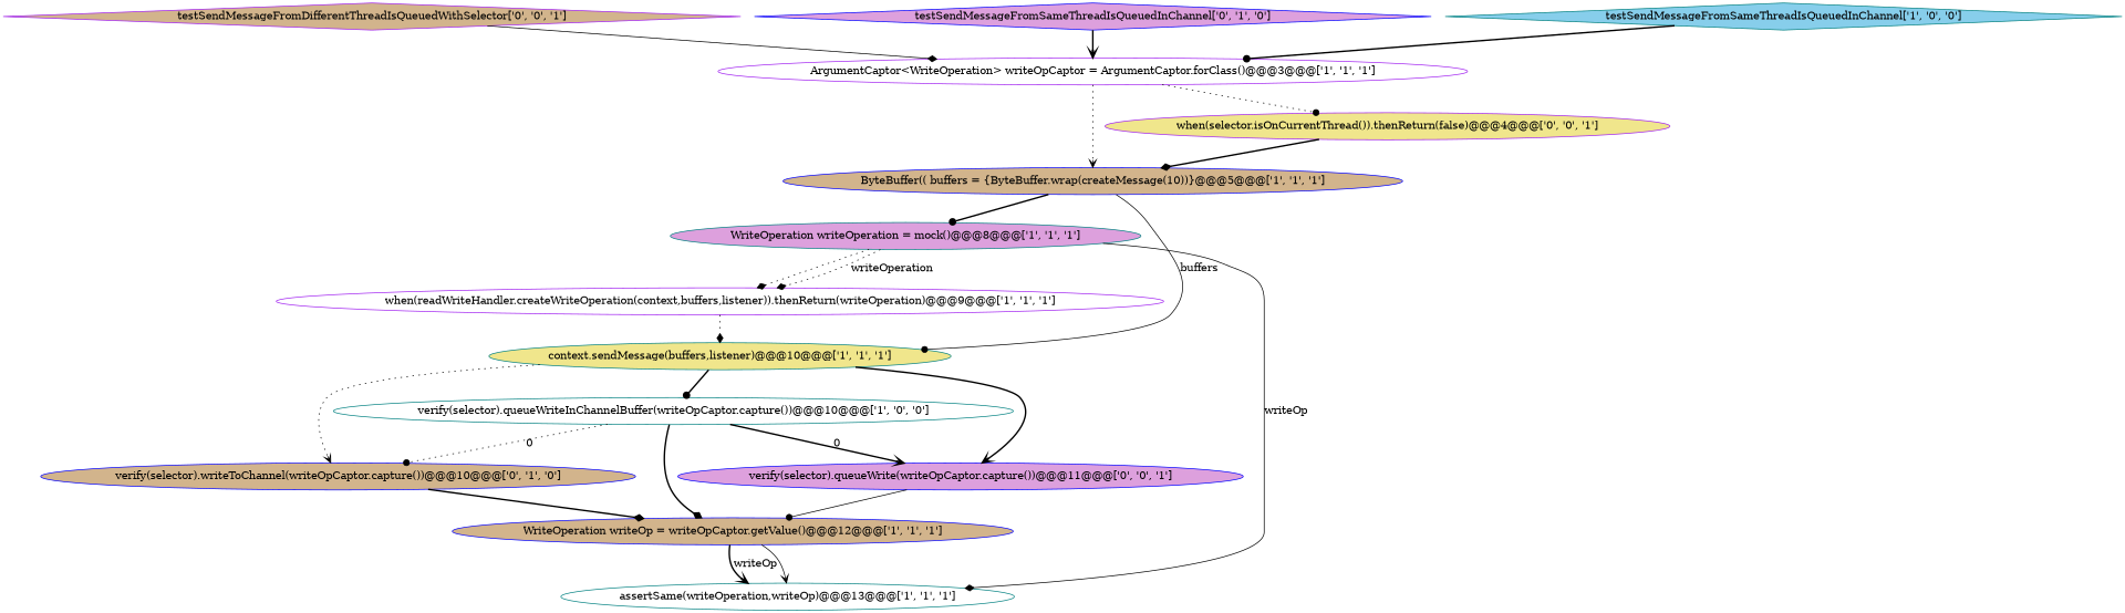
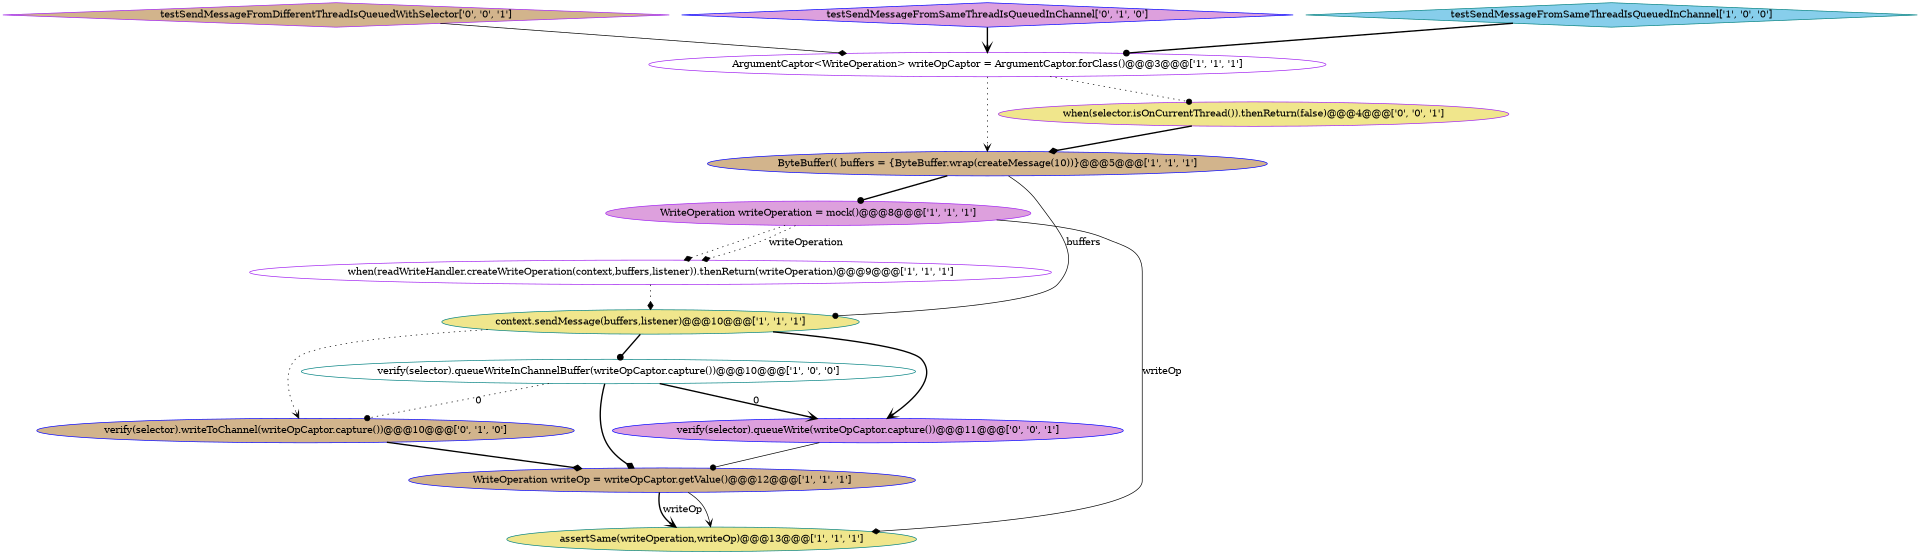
  digraph {
    node [color=purple fillcolor=white shape=ellipse style=filled]
    edge [arrowhead=diamond style=bold]
    n1 [label="when(readWriteHandler.createWriteOperation(context,buffers,listener)).thenReturn(writeOperation)@@@9@@@['1', '1', '1']"]
    n2 [color=teal fillcolor=khaki label="context.sendMessage(buffers,listener)@@@10@@@['1', '1', '1']"]
    n3 [color=blue fillcolor=tan label="verify(selector).writeToChannel(writeOpCaptor.capture())@@@10@@@['0', '1', '0']"]
    n4 [color=teal label="verify(selector).queueWriteInChannelBuffer(writeOpCaptor.capture())@@@10@@@['1', '0', '0']"]
    n5 [color=blue fillcolor=plum label="verify(selector).queueWrite(writeOpCaptor.capture())@@@11@@@['0', '0', '1']"]
    n6 [color=blue fillcolor=tan label="WriteOperation writeOp = writeOpCaptor.getValue()@@@12@@@['1', '1', '1']"]
-   n7 [color=teal label="assertSame(writeOperation,writeOp)@@@13@@@['1', '1', '1']"]
+   n7 [color=teal fillcolor=khaki label="assertSame(writeOperation,writeOp)@@@13@@@['1', '1', '1']"]
    n8 [fillcolor=tan label="testSendMessageFromDifferentThreadIsQueuedWithSelector['0', '0', '1']" shape=diamond]
    n9 [label="ArgumentCaptor<WriteOperation> writeOpCaptor = ArgumentCaptor.forClass()@@@3@@@['1', '1', '1']"]
    n10 [fillcolor=khaki label="when(selector.isOnCurrentThread()).thenReturn(false)@@@4@@@['0', '0', '1']"]
    n11 [color=blue fillcolor=tan label="ByteBuffer(( buffers = {ByteBuffer.wrap(createMessage(10))}@@@5@@@['1', '1', '1']"]
    n12 [color=blue fillcolor=plum label="testSendMessageFromSameThreadIsQueuedInChannel['0', '1', '0']" shape=diamond]
-   n13 [color=teal fillcolor=plum label="WriteOperation writeOperation = mock()@@@8@@@['1', '1', '1']"]
+   n13 [fillcolor=plum label="WriteOperation writeOperation = mock()@@@8@@@['1', '1', '1']"]
    n14 [color=teal fillcolor=skyblue label="testSendMessageFromSameThreadIsQueuedInChannel['1', '0', '0']" shape=diamond]
    n1 -> n2 [style=dotted]
    n2 -> n3 [arrowhead=vee style=dotted]
    n2 -> n4 [arrowhead=dot]
    n2 -> n5 [arrowhead=vee]
    n3 -> n6
    n4 -> n3 [arrowhead=dot label=0 style=dotted]
    n4 -> n5 [arrowhead=vee label=0]
    n4 -> n6
    n5 -> n6 [arrowhead=dot style=solid]
    n6 -> n7 [arrowhead=vee label=writeOp]
    n6 -> n7 [arrowhead=vee style=solid]
    n8 -> n9 [style=solid]
    n9 -> n10 [arrowhead=dot style=dotted]
    n9 -> n11 [arrowhead=vee style=dotted]
    n10 -> n11
    n11 -> n2 [arrowhead=dot label=buffers style=solid]
    n11 -> n13 [arrowhead=dot]
    n12 -> n9 [arrowhead=vee]
    n13 -> n1 [style=dotted]
    n13 -> n1 [label=writeOperation style=dotted]
    n13 -> n7 [label=writeOp style=solid]
    n14 -> n9 [arrowhead=dot]
  }
